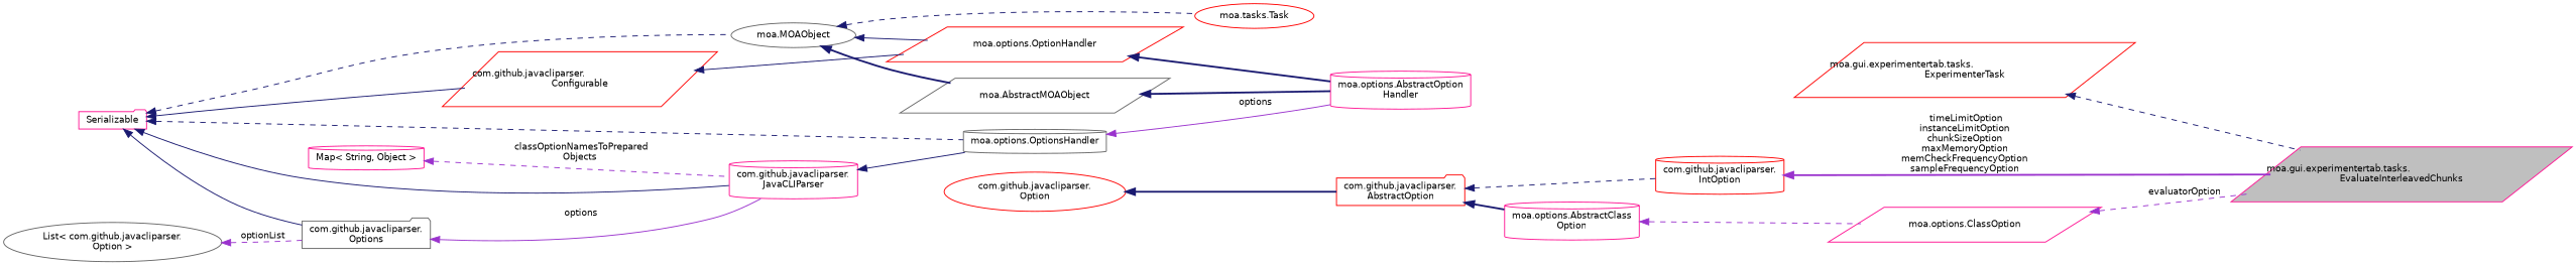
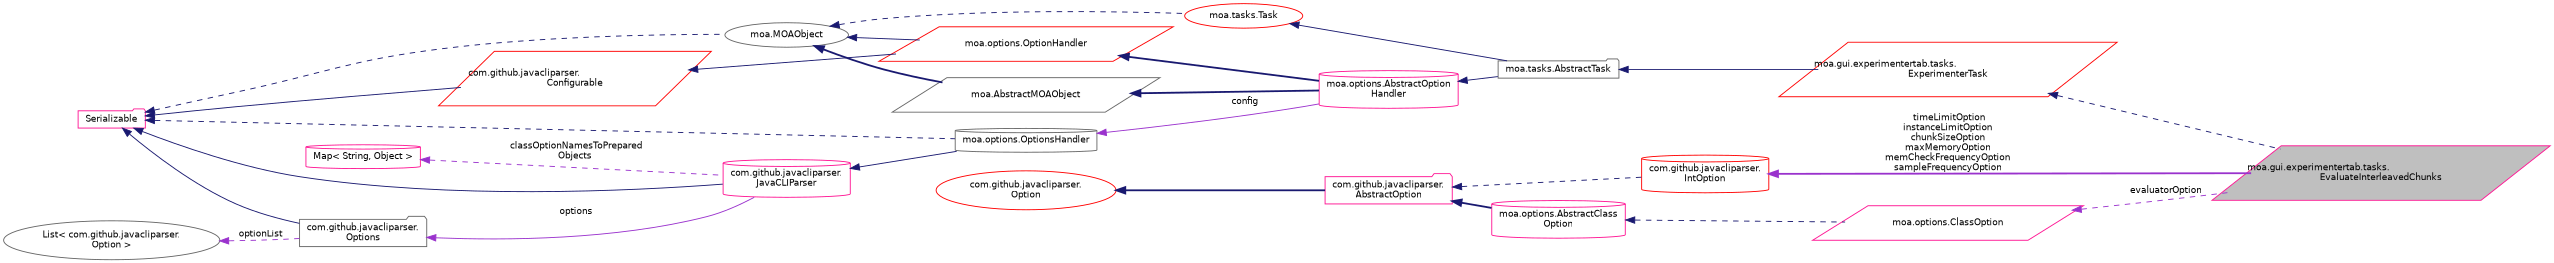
  digraph {
    rankdir=LR
    node [color=deeppink fillcolor=white fontname=Helvetica fontsize=10 shape=parallelogram style=filled]
    edge [color=midnightblue dir=back fontname=Helvetica fontsize=10 labelfontname=Helvetica labelfontsize=10 style=solid]
    n1 [fillcolor=grey75 fontcolor=black height=0.2 label="moa.gui.experimentertab.tasks.\lEvaluateInterleavedChunks" width=0.4]
    n2 [color=red height=0.2 label="moa.gui.experimentertab.tasks.\lExperimenterTask" width=0.4]
+   n3 [color=gray40 height=0.2 label="moa.tasks.AbstractTask" shape=folder width=0.4]
    n4 [height=0.2 label="moa.options.AbstractOption\lHandler" shape=cylinder width=0.4]
    n5 [color=gray40 height=0.2 label="moa.AbstractMOAObject" width=0.4]
    n6 [color=gray40 height=0.2 label="moa.MOAObject" shape=ellipse width=0.4]
    n7 [color=red height=0.2 label="moa.options.OptionHandler" width=0.4]
    n8 [color=red height=0.2 label="moa.tasks.Task" shape=ellipse width=0.4]
    n9 [height=0.2 label=Serializable shape=folder width=0.4]
    n10 [color=red height=0.2 label="com.github.javacliparser.\lConfigurable" width=0.4]
    n11 [height=0.2 label="com.github.javacliparser.\lJavaCLIParser" shape=cylinder width=0.4]
    n12 [color=gray40 height=0.2 label="com.github.javacliparser.\lOptions" shape=folder width=0.4]
    n13 [color=gray40 height=0.2 label="moa.options.OptionsHandler" shape=cylinder width=0.4]
    n14 [color=red height=0.2 label="com.github.javacliparser.\lOption" shape=ellipse width=0.4]
-   n15 [color=red height=0.2 label="com.github.javacliparser.\lAbstractOption" shape=folder width=0.4]
+   n15 [height=0.2 label="com.github.javacliparser.\lAbstractOption" shape=folder width=0.4]
    n16 [color=gray40 height=0.2 label="List\< com.github.javacliparser.\lOption \>" shape=ellipse width=0.4]
    n17 [height=0.2 label="Map\< String, Object \>" shape=cylinder width=0.4]
    n18 [color=red height=0.2 label="com.github.javacliparser.\lIntOption" shape=cylinder width=0.4]
    n19 [height=0.2 label="moa.options.AbstractClass\lOption" shape=cylinder width=0.4]
    n20 [height=0.2 label="moa.options.ClassOption" width=0.4]
    n2 -> n1 [style=dashed]
+   n3 -> n2
+   n4 -> n3
    n5 -> n4 [style=bold]
    n6 -> n5 [style=bold]
    n6 -> n7
    n6 -> n8 [style=dashed]
    n7 -> n4 [style=bold]
+   n8 -> n3
    n9 -> n6 [style=dashed]
    n9 -> n10
    n9 -> n11
    n9 -> n12
    n9 -> n13 [style=dashed]
    n10 -> n7
    n11 -> n13
    n12 -> n11 [color=darkorchid3 label=" options"]
-   n13 -> n4 [color=darkorchid3 label=" options"]
+   n13 -> n4 [color=darkorchid3 label=" config"]
    n14 -> n15 [style=bold]
    n15 -> n18 [style=dashed]
    n15 -> n19 [style=bold]
    n16 -> n12 [color=darkorchid3 label=" optionList" style=dashed]
    n17 -> n11 [color=darkorchid3 label=" classOptionNamesToPrepared\lObjects" style=dashed]
    n18 -> n1 [color=darkorchid3 label=" timeLimitOption\ninstanceLimitOption\nchunkSizeOption\nmaxMemoryOption\nmemCheckFrequencyOption\nsampleFrequencyOption" style=bold]
-   n19 -> n20 [color=darkorchid3 style=dashed]
+   n19 -> n20 [style=dashed]
    n20 -> n1 [color=darkorchid3 label=" evaluatorOption" style=dashed]
  }
